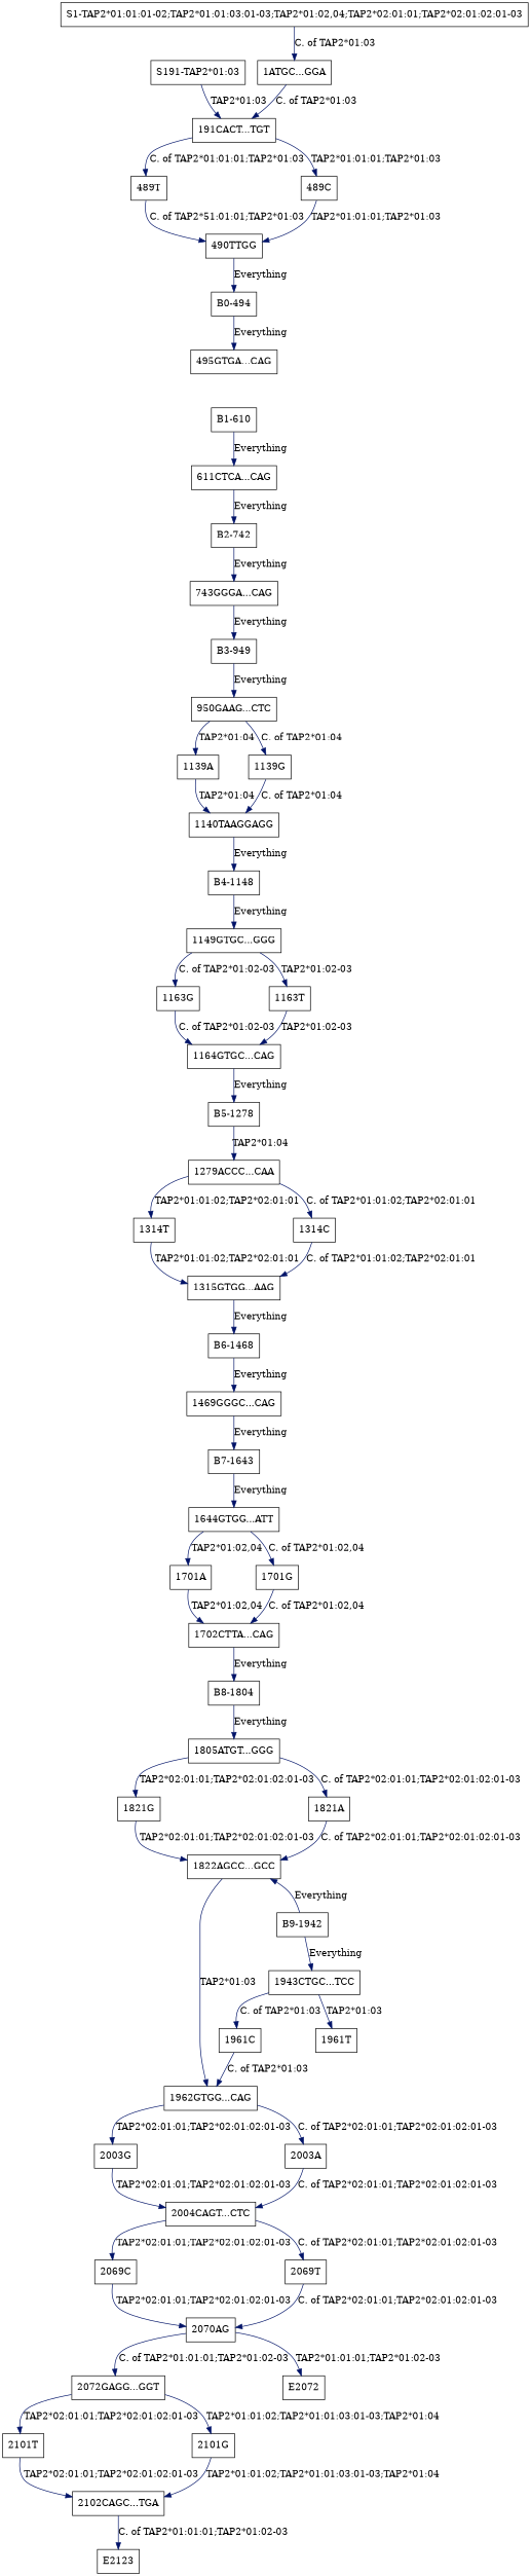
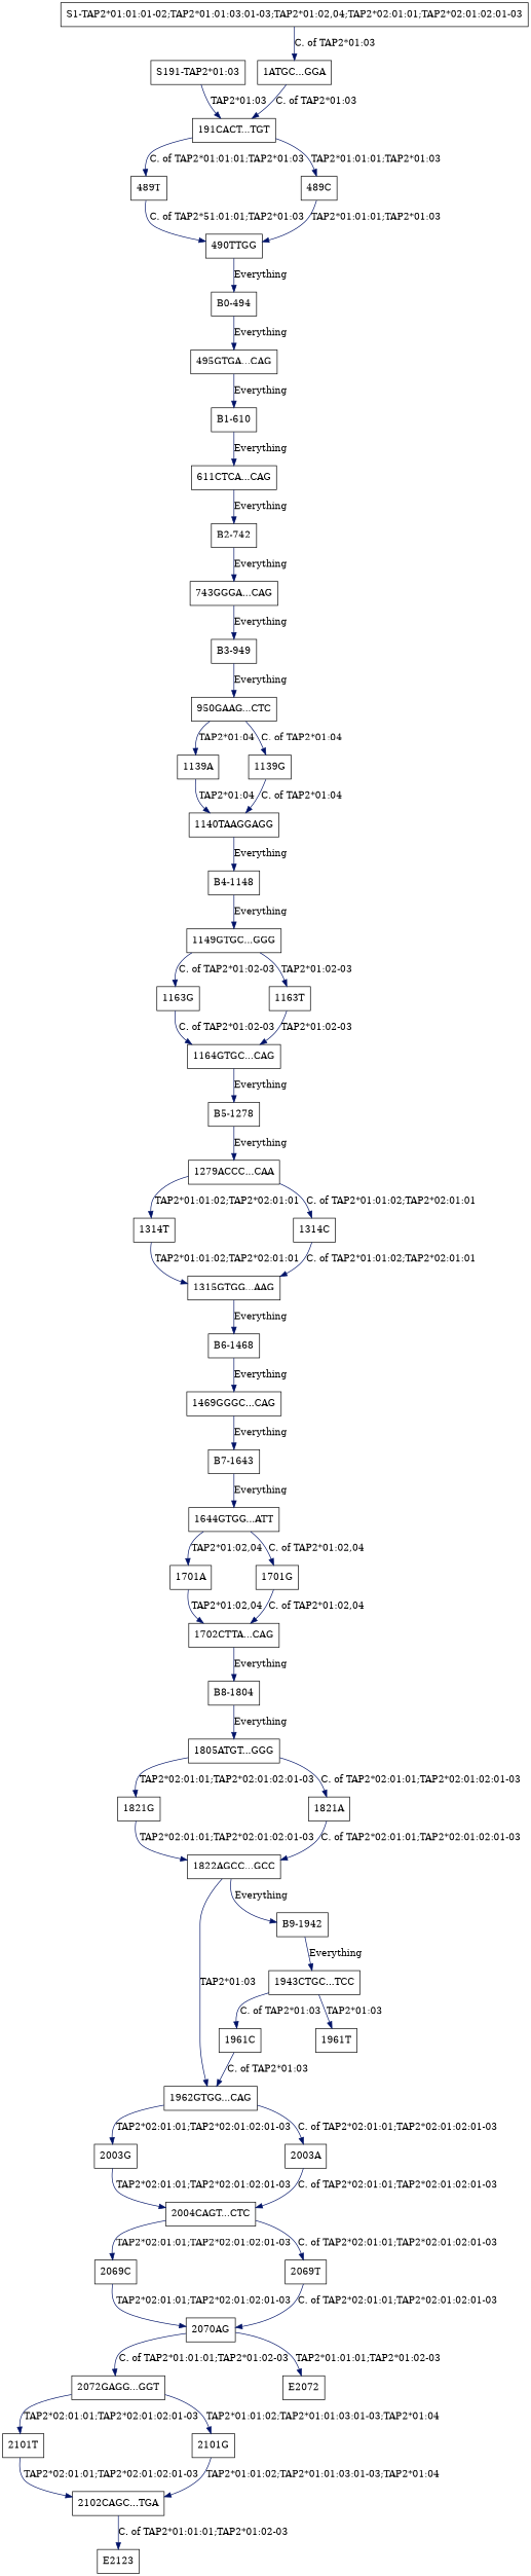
  digraph {
    fontname="DejaVu Serif"
    node [fontname="DejaVu Serif" shape=box]
    edge [color="#001267" fontname="DejaVu Serif"]
    "495GTGA...CAG"
    "B1-610"
    "611CTCA...CAG"
    "1701A"
    "1702CTTA...CAG"
    "B8-1804"
    "B4-1148"
    "1149GTGC...GGG"
    "1163G"
    "1163T"
    "1805ATGT...GGG"
    "1164GTGC...CAG"
    "B5-1278"
    "B2-742"
    "1644GTGG...ATT"
    "1701G"
    "2102CAGC...TGA"
    E2123
    "1314T"
    "1315GTGG...AAG"
    "B6-1468"
    "489T"
    "490TTGG"
    "B0-494"
    "1962GTGG...CAG"
    "2003G"
    "2003A"
    "2004CAGT...CTC"
    "1139A"
    "1140TAAGGAGG"
    "2072GAGG...GGT"
    "2101T"
    "2101G"
    "1279ACCC...CAA"
    "1821G"
    "1822AGCC...GCC"
    "B9-1942"
    "743GGGA...CAG"
    "B3-949"
    "950GAAG...CTC"
    "S191-TAP2*01:03"
    "191CACT...TGT"
    "489C"
    "1943CTGC...TCC"
    "1961C"
    "1961T"
    "1314C"
    "1469GGGC...CAG"
    "B7-1643"
    "S1-TAP2*01:01:01-02;TAP2*01:01:03:01-03;TAP2*01:02,04;TAP2*02:01:01;TAP2*02:01:02:01-03"
    "1ATGC...GGA"
    "2069C"
    "2070AG"
    E2072
    "2069T"
    "1821A"
    "1139G"
+   "495GTGA...CAG" -> "B1-610" [label=Everything]
    "B1-610" -> "611CTCA...CAG" [label=Everything]
    "611CTCA...CAG" -> "B2-742" [label=Everything]
    "1701A" -> "1702CTTA...CAG" [label="TAP2*01:02,04"]
    "1702CTTA...CAG" -> "B8-1804" [label=Everything]
    "B8-1804" -> "1805ATGT...GGG" [label=Everything]
    "B4-1148" -> "1149GTGC...GGG" [label=Everything]
    "1149GTGC...GGG" -> "1163G" [label="C. of TAP2*01:02-03"]
    "1149GTGC...GGG" -> "1163T" [label="TAP2*01:02-03"]
    "1163G" -> "1164GTGC...CAG" [label="C. of TAP2*01:02-03"]
    "1163T" -> "1164GTGC...CAG" [label="TAP2*01:02-03"]
    "1805ATGT...GGG" -> "1821G" [label="TAP2*02:01:01;TAP2*02:01:02:01-03"]
    "1805ATGT...GGG" -> "1821A" [label="C. of TAP2*02:01:01;TAP2*02:01:02:01-03"]
    "1164GTGC...CAG" -> "B5-1278" [label=Everything]
-   "B5-1278" -> "1279ACCC...CAA" [label="TAP2*01:04"]
+   "B5-1278" -> "1279ACCC...CAA" [label=Everything]
    "B2-742" -> "743GGGA...CAG" [label=Everything]
    "1644GTGG...ATT" -> "1701A" [label="TAP2*01:02,04"]
    "1644GTGG...ATT" -> "1701G" [label="C. of TAP2*01:02,04"]
    "1701G" -> "1702CTTA...CAG" [label="C. of TAP2*01:02,04"]
    "2102CAGC...TGA" -> E2123 [label="C. of TAP2*01:01:01;TAP2*01:02-03"]
    "1314T" -> "1315GTGG...AAG" [label="TAP2*01:01:02;TAP2*02:01:01"]
    "1315GTGG...AAG" -> "B6-1468" [label=Everything]
    "B6-1468" -> "1469GGGC...CAG" [label=Everything]
    "489T" -> "490TTGG" [label="C. of TAP2*51:01:01;TAP2*01:03"]
    "490TTGG" -> "B0-494" [label=Everything]
    "B0-494" -> "495GTGA...CAG" [label=Everything]
    "1962GTGG...CAG" -> "2003G" [label="TAP2*02:01:01;TAP2*02:01:02:01-03"]
    "1962GTGG...CAG" -> "2003A" [label="C. of TAP2*02:01:01;TAP2*02:01:02:01-03"]
    "2003G" -> "2004CAGT...CTC" [label="TAP2*02:01:01;TAP2*02:01:02:01-03"]
    "2003A" -> "2004CAGT...CTC" [label="C. of TAP2*02:01:01;TAP2*02:01:02:01-03"]
    "2004CAGT...CTC" -> "2069C" [label="TAP2*02:01:01;TAP2*02:01:02:01-03"]
    "2004CAGT...CTC" -> "2069T" [label="C. of TAP2*02:01:01;TAP2*02:01:02:01-03"]
    "1139A" -> "1140TAAGGAGG" [label="TAP2*01:04"]
    "1140TAAGGAGG" -> "B4-1148" [label=Everything]
    "2072GAGG...GGT" -> "2101T" [label="TAP2*02:01:01;TAP2*02:01:02:01-03"]
    "2072GAGG...GGT" -> "2101G" [label="TAP2*01:01:02;TAP2*01:01:03:01-03;TAP2*01:04"]
    "2101T" -> "2102CAGC...TGA" [label="TAP2*02:01:01;TAP2*02:01:02:01-03"]
    "2101G" -> "2102CAGC...TGA" [label="TAP2*01:01:02;TAP2*01:01:03:01-03;TAP2*01:04"]
    "1279ACCC...CAA" -> "1314T" [label="TAP2*01:01:02;TAP2*02:01:01"]
    "1279ACCC...CAA" -> "1314C" [label="C. of TAP2*01:01:02;TAP2*02:01:01"]
    "1821G" -> "1822AGCC...GCC" [label="TAP2*02:01:01;TAP2*02:01:02:01-03"]
    "1822AGCC...GCC" -> "1962GTGG...CAG" [label="TAP2*01:03"]
-   "B9-1942" -> "1822AGCC...GCC" [label=Everything]
+   "1822AGCC...GCC" -> "B9-1942" [label=Everything]
    "B9-1942" -> "1943CTGC...TCC" [label=Everything]
    "743GGGA...CAG" -> "B3-949" [label=Everything]
    "B3-949" -> "950GAAG...CTC" [label=Everything]
    "950GAAG...CTC" -> "1139A" [label="TAP2*01:04"]
    "950GAAG...CTC" -> "1139G" [label="C. of TAP2*01:04"]
    "S191-TAP2*01:03" -> "191CACT...TGT" [label="TAP2*01:03"]
    "191CACT...TGT" -> "489T" [label="C. of TAP2*01:01:01;TAP2*01:03"]
    "191CACT...TGT" -> "489C" [label="TAP2*01:01:01;TAP2*01:03"]
    "489C" -> "490TTGG" [label="TAP2*01:01:01;TAP2*01:03"]
    "1943CTGC...TCC" -> "1961C" [label="C. of TAP2*01:03"]
    "1943CTGC...TCC" -> "1961T" [label="TAP2*01:03"]
    "1961C" -> "1962GTGG...CAG" [label="C. of TAP2*01:03"]
    "1314C" -> "1315GTGG...AAG" [label="C. of TAP2*01:01:02;TAP2*02:01:01"]
    "1469GGGC...CAG" -> "B7-1643" [label=Everything]
    "B7-1643" -> "1644GTGG...ATT" [label=Everything]
    "S1-TAP2*01:01:01-02;TAP2*01:01:03:01-03;TAP2*01:02,04;TAP2*02:01:01;TAP2*02:01:02:01-03" -> "1ATGC...GGA" [label="C. of TAP2*01:03"]
    "1ATGC...GGA" -> "191CACT...TGT" [label="C. of TAP2*01:03"]
    "2069C" -> "2070AG" [label="TAP2*02:01:01;TAP2*02:01:02:01-03"]
    "2070AG" -> "2072GAGG...GGT" [label="C. of TAP2*01:01:01;TAP2*01:02-03"]
    "2070AG" -> E2072 [label="TAP2*01:01:01;TAP2*01:02-03"]
    "2069T" -> "2070AG" [label="C. of TAP2*02:01:01;TAP2*02:01:02:01-03"]
    "1821A" -> "1822AGCC...GCC" [label="C. of TAP2*02:01:01;TAP2*02:01:02:01-03"]
    "1139G" -> "1140TAAGGAGG" [label="C. of TAP2*01:04"]
  }
